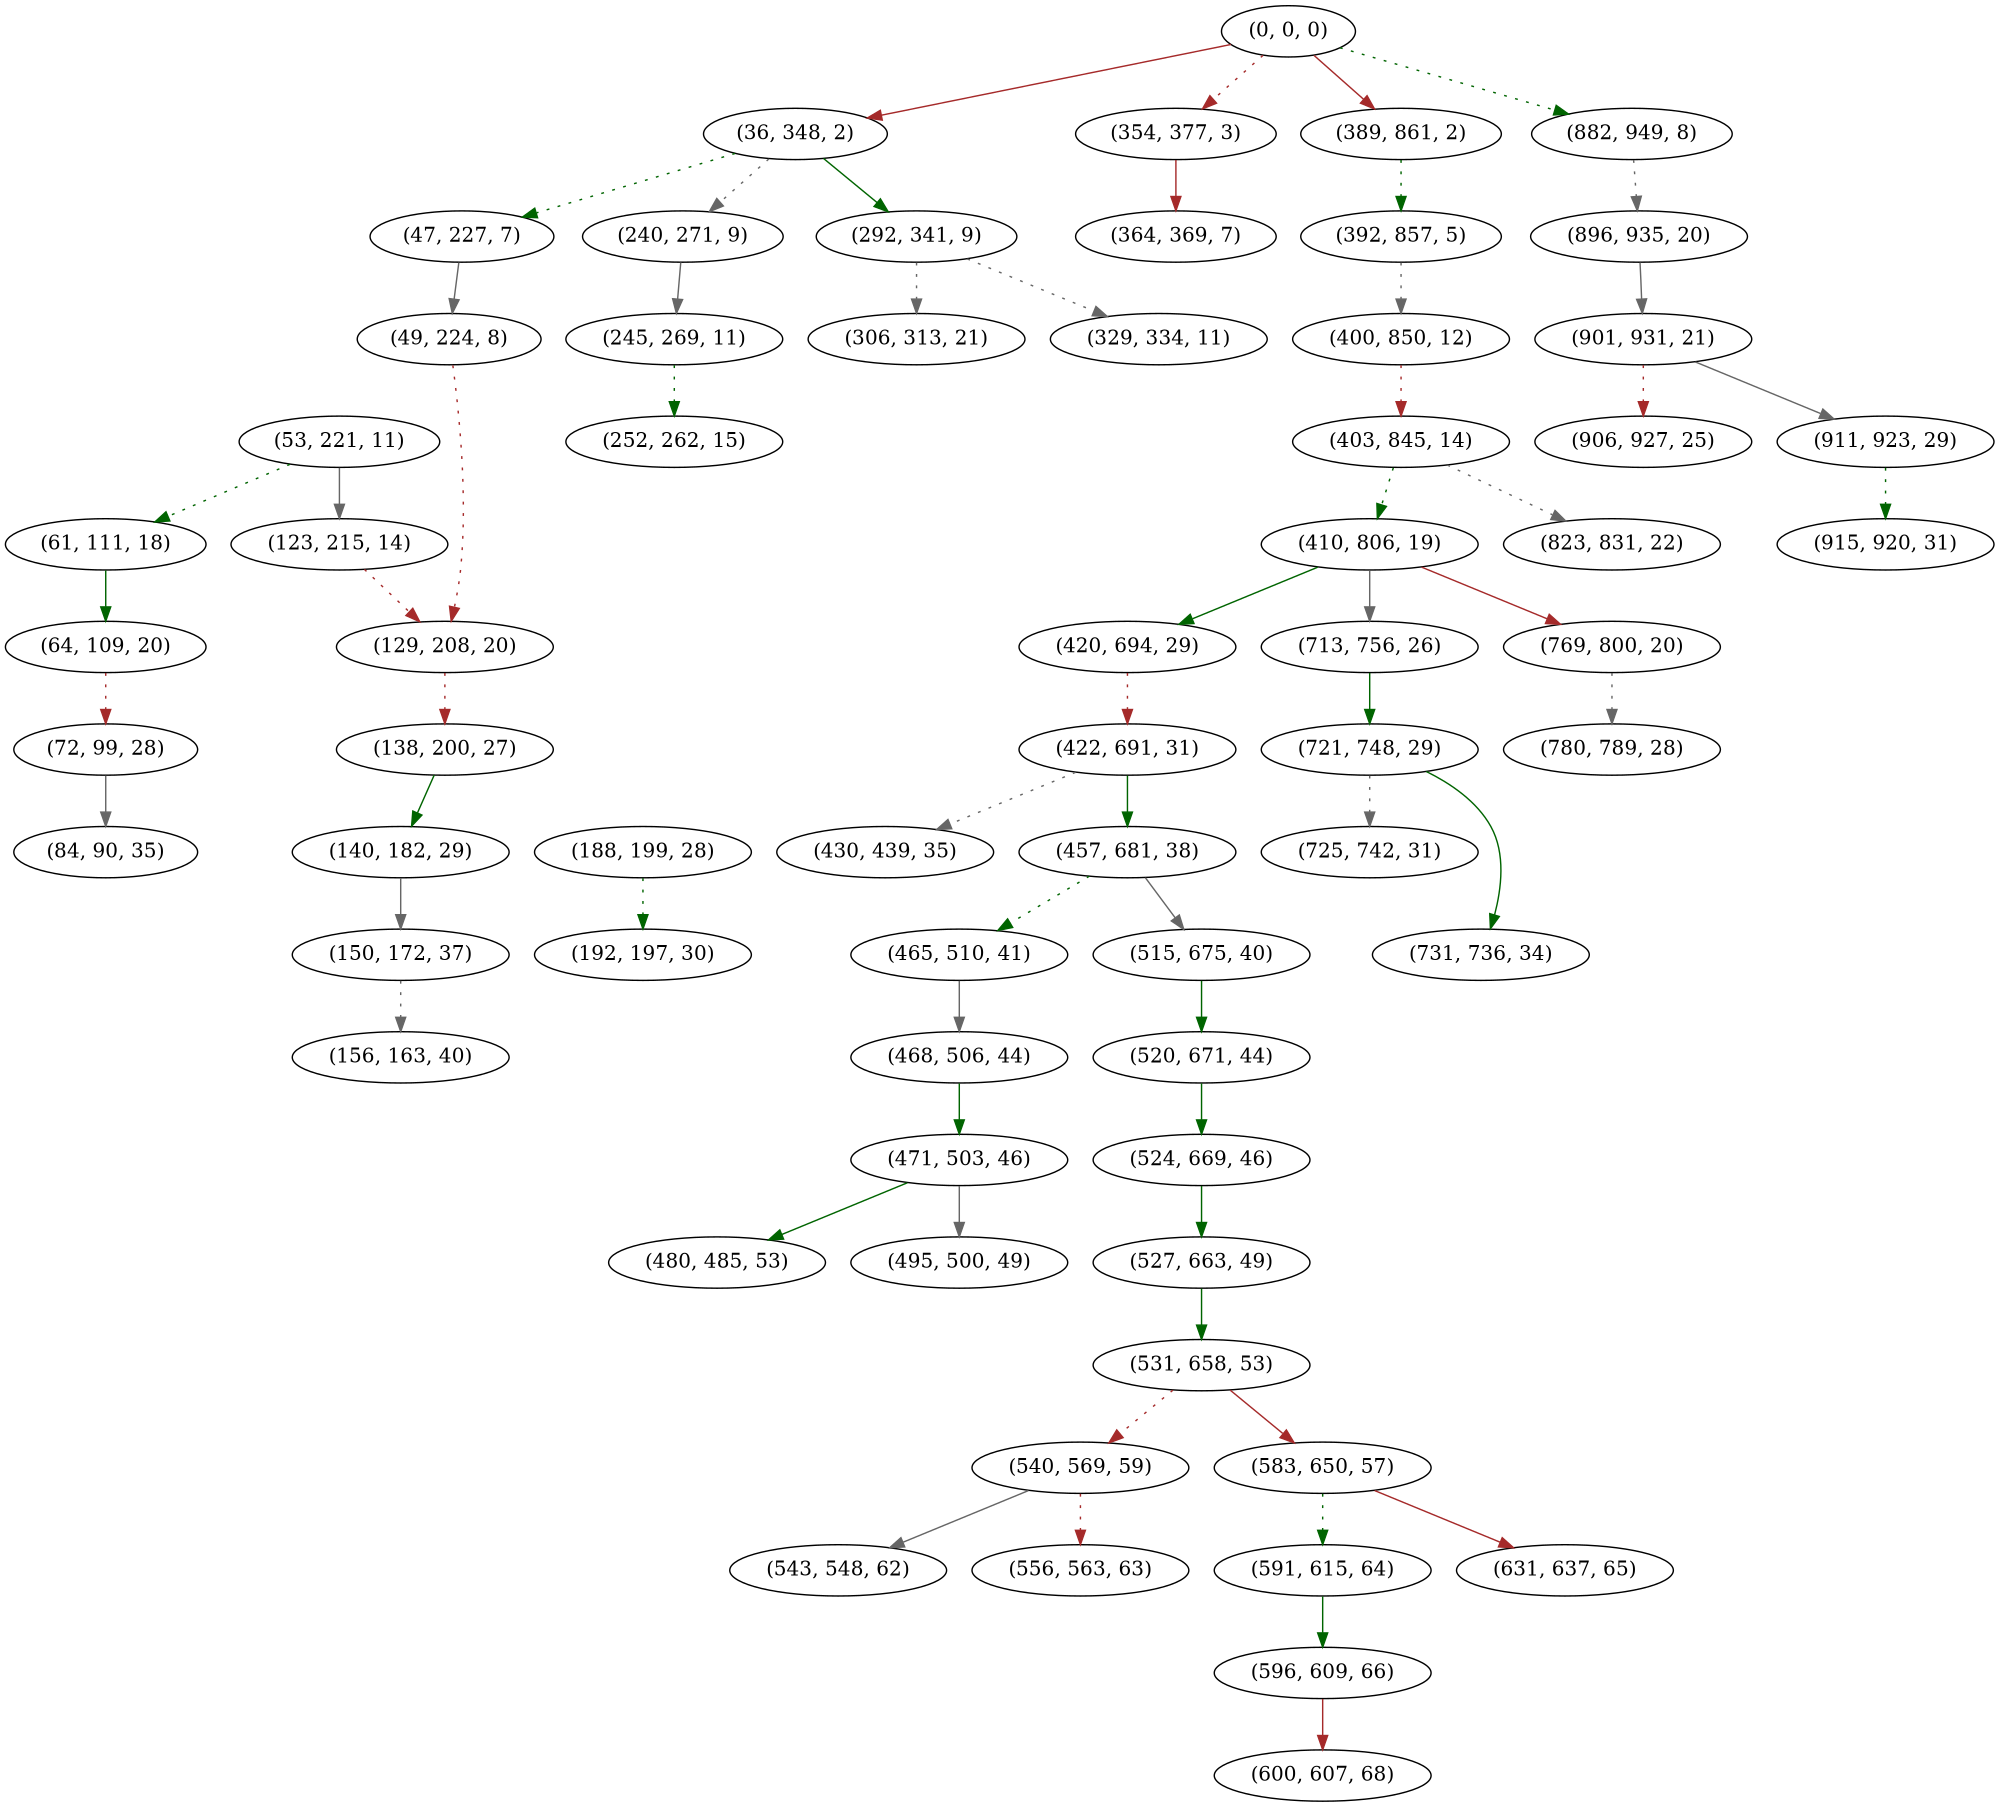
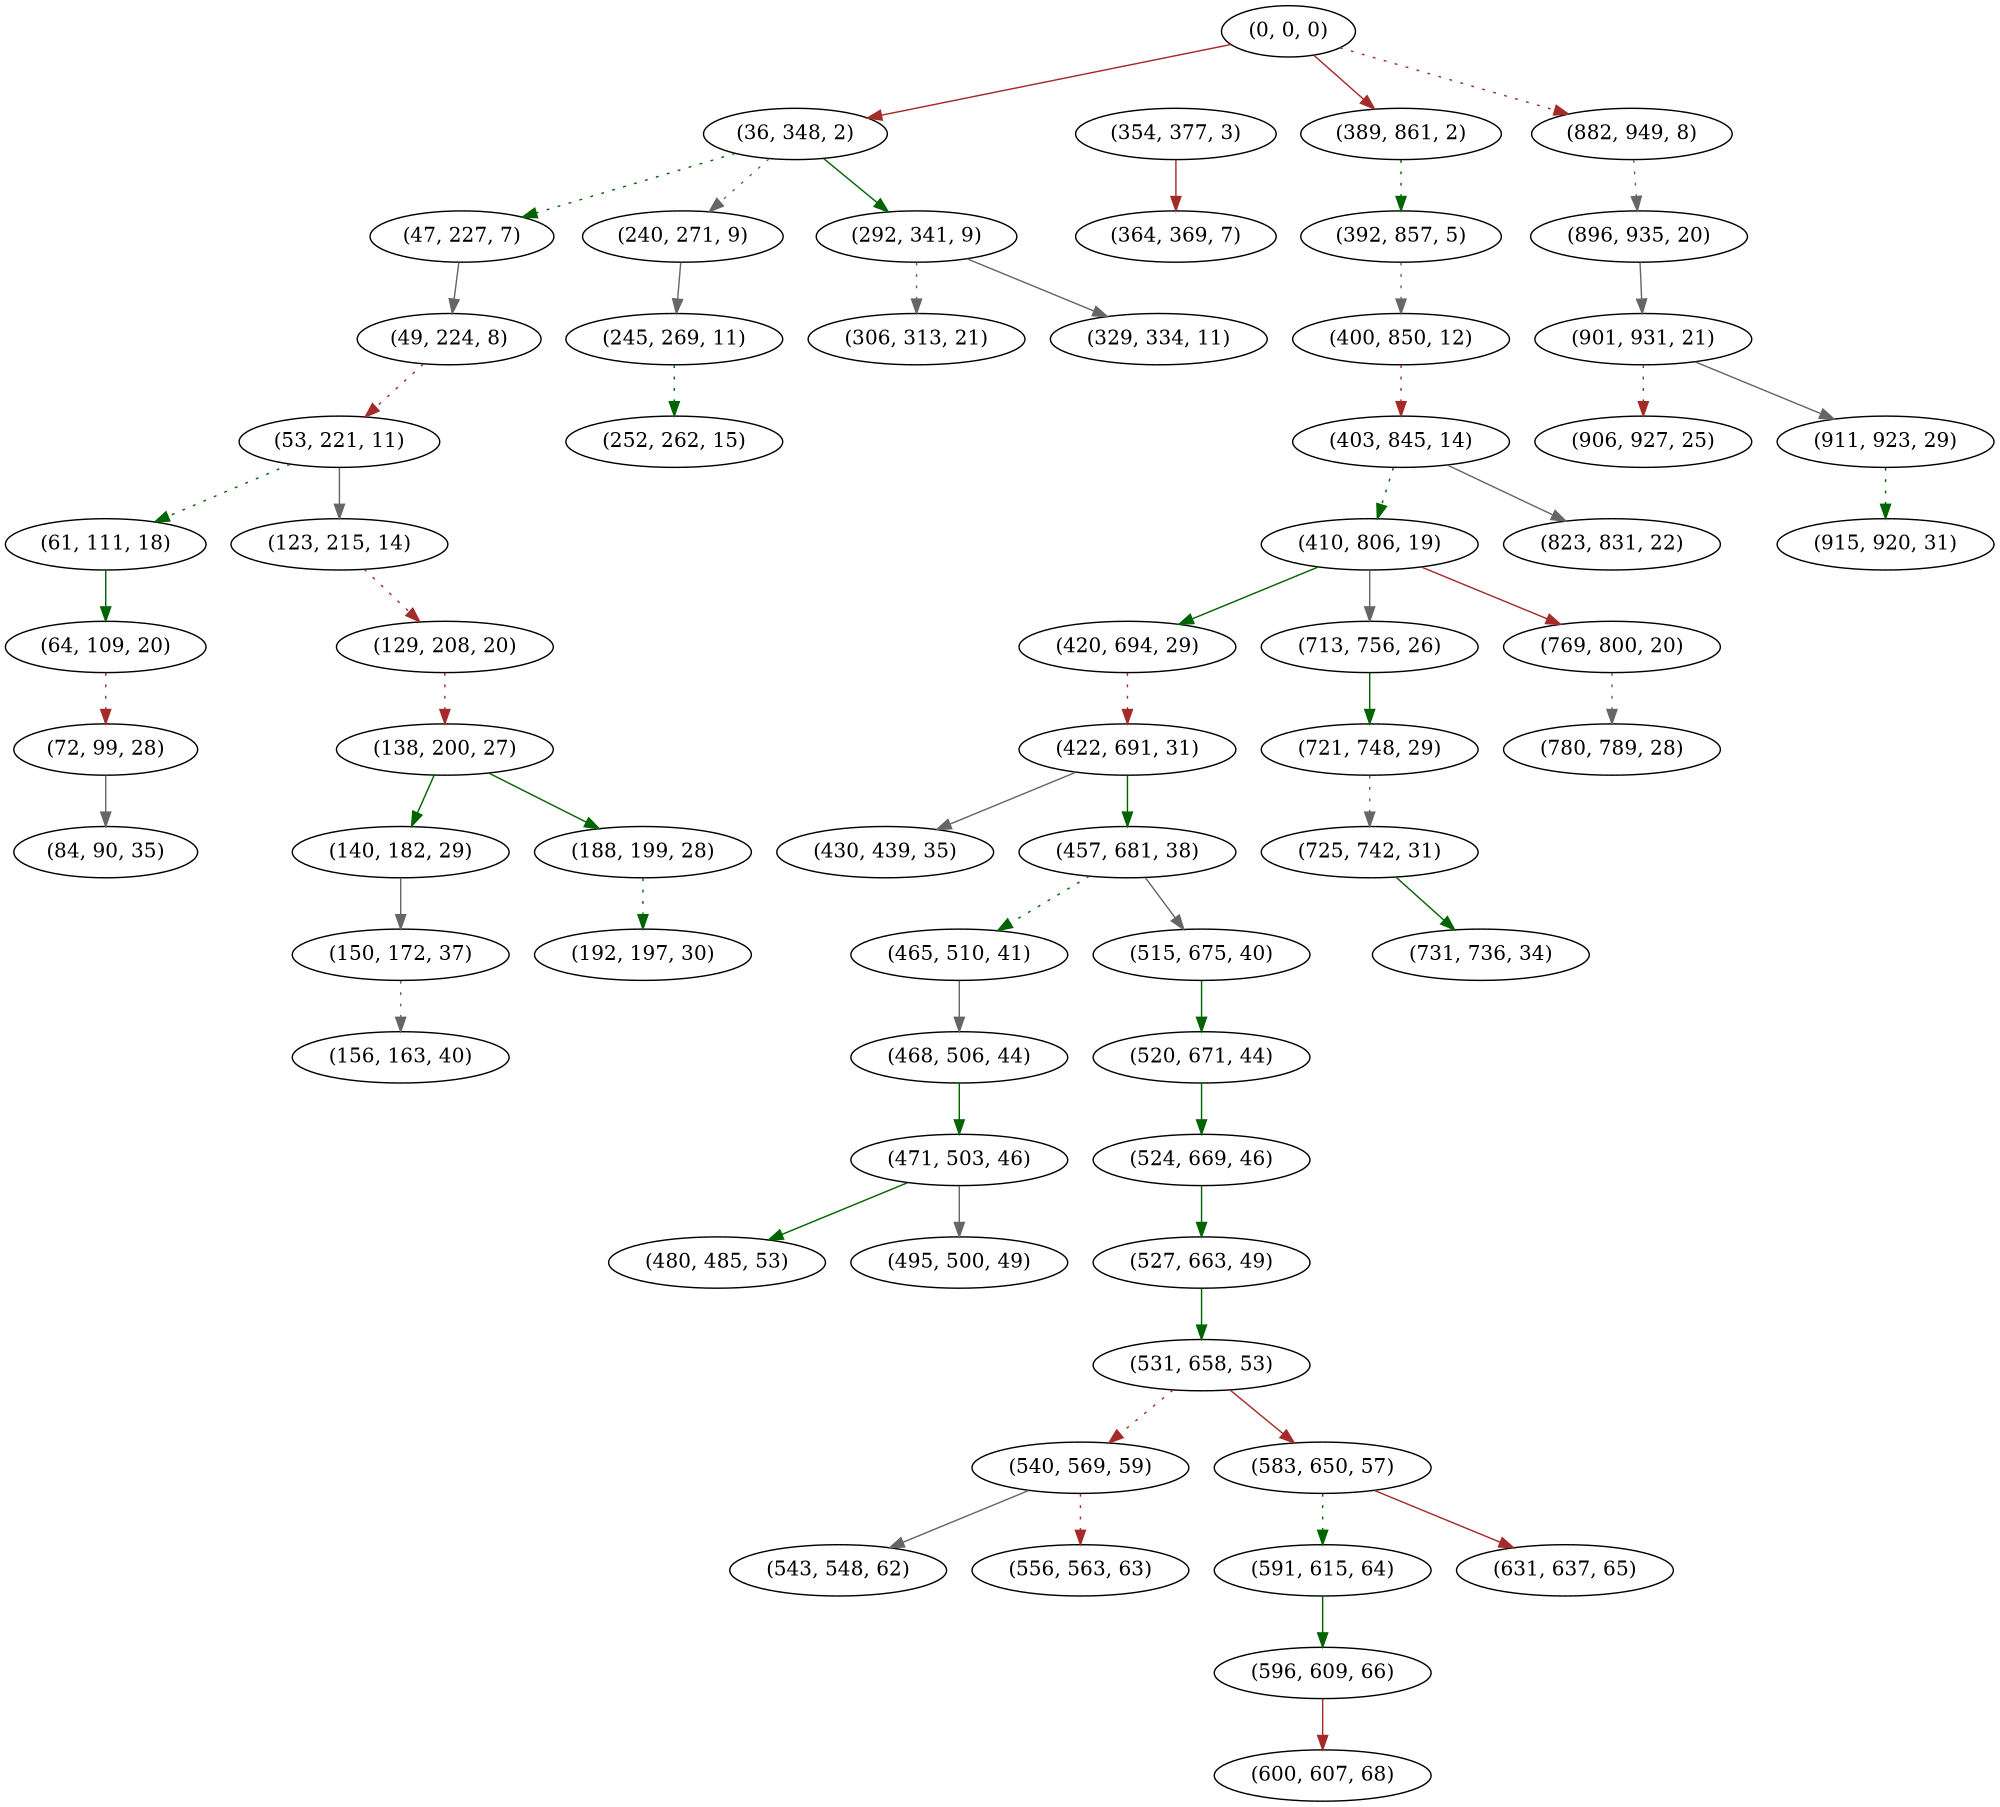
  digraph {
    edge [color=darkgreen style=solid]
    n1 [label="(36, 348, 2)"]
    "(0, 0, 0)"
    "(354, 377, 3)"
    "(389, 861, 2)"
    "(882, 949, 8)"
    "(47, 227, 7)"
    "(240, 271, 9)"
    "(292, 341, 9)"
    "(364, 369, 7)"
    "(392, 857, 5)"
    "(896, 935, 20)"
    "(49, 224, 8)"
    "(245, 269, 11)"
    "(306, 313, 21)"
    "(329, 334, 11)"
    "(53, 221, 11)"
    "(61, 111, 18)"
    "(123, 215, 14)"
    "(64, 109, 20)"
    "(129, 208, 20)"
    "(72, 99, 28)"
    "(84, 90, 35)"
    "(138, 200, 27)"
    "(140, 182, 29)"
    "(188, 199, 28)"
    "(150, 172, 37)"
    "(192, 197, 30)"
    "(156, 163, 40)"
    "(252, 262, 15)"
    "(400, 850, 12)"
    "(403, 845, 14)"
    "(410, 806, 19)"
    "(823, 831, 22)"
    "(420, 694, 29)"
    "(713, 756, 26)"
    "(769, 800, 20)"
    "(422, 691, 31)"
    "(721, 748, 29)"
    "(780, 789, 28)"
    "(430, 439, 35)"
    "(457, 681, 38)"
    "(465, 510, 41)"
    "(515, 675, 40)"
    "(468, 506, 44)"
    "(520, 671, 44)"
    "(471, 503, 46)"
    "(480, 485, 53)"
    "(495, 500, 49)"
    "(524, 669, 46)"
    "(527, 663, 49)"
    "(531, 658, 53)"
    "(540, 569, 59)"
    "(583, 650, 57)"
    "(543, 548, 62)"
    "(556, 563, 63)"
    "(591, 615, 64)"
    "(631, 637, 65)"
    "(596, 609, 66)"
    "(600, 607, 68)"
    "(725, 742, 31)"
    "(731, 736, 34)"
    "(901, 931, 21)"
    "(906, 927, 25)"
    "(911, 923, 29)"
    "(915, 920, 31)"
    n1 -> "(47, 227, 7)" [style=dotted]
    n1 -> "(240, 271, 9)" [color=gray40 style=dotted]
    n1 -> "(292, 341, 9)"
    "(0, 0, 0)" -> n1 [color=brown]
-   "(0, 0, 0)" -> "(354, 377, 3)" [color=brown style=dotted]
    "(0, 0, 0)" -> "(389, 861, 2)" [color=brown]
-   "(0, 0, 0)" -> "(882, 949, 8)" [style=dotted]
+   "(0, 0, 0)" -> "(882, 949, 8)" [color=brown style=dotted]
    "(354, 377, 3)" -> "(364, 369, 7)" [color=brown]
    "(389, 861, 2)" -> "(392, 857, 5)" [style=dotted]
    "(882, 949, 8)" -> "(896, 935, 20)" [color=gray40 style=dotted]
    "(47, 227, 7)" -> "(49, 224, 8)" [color=gray40]
    "(240, 271, 9)" -> "(245, 269, 11)" [color=gray40]
    "(292, 341, 9)" -> "(306, 313, 21)" [color=gray40 style=dotted]
-   "(292, 341, 9)" -> "(329, 334, 11)" [color=gray40 style=dotted]
+   "(292, 341, 9)" -> "(329, 334, 11)" [color=gray40]
    "(392, 857, 5)" -> "(400, 850, 12)" [color=gray40 style=dotted]
    "(896, 935, 20)" -> "(901, 931, 21)" [color=gray40]
-   "(49, 224, 8)" -> "(129, 208, 20)" [color=brown style=dotted]
+   "(49, 224, 8)" -> "(53, 221, 11)" [color=brown style=dotted]
    "(245, 269, 11)" -> "(252, 262, 15)" [style=dotted]
    "(53, 221, 11)" -> "(61, 111, 18)" [style=dotted]
    "(53, 221, 11)" -> "(123, 215, 14)" [color=gray40]
    "(61, 111, 18)" -> "(64, 109, 20)"
    "(123, 215, 14)" -> "(129, 208, 20)" [color=brown style=dotted]
    "(64, 109, 20)" -> "(72, 99, 28)" [color=brown style=dotted]
    "(129, 208, 20)" -> "(138, 200, 27)" [color=brown style=dotted]
    "(72, 99, 28)" -> "(84, 90, 35)" [color=gray40]
    "(138, 200, 27)" -> "(140, 182, 29)"
+   "(138, 200, 27)" -> "(188, 199, 28)"
    "(140, 182, 29)" -> "(150, 172, 37)" [color=gray40]
    "(188, 199, 28)" -> "(192, 197, 30)" [style=dotted]
    "(150, 172, 37)" -> "(156, 163, 40)" [color=gray40 style=dotted]
    "(400, 850, 12)" -> "(403, 845, 14)" [color=brown style=dotted]
    "(403, 845, 14)" -> "(410, 806, 19)" [style=dotted]
-   "(403, 845, 14)" -> "(823, 831, 22)" [color=gray40 style=dotted]
+   "(403, 845, 14)" -> "(823, 831, 22)" [color=gray40]
    "(410, 806, 19)" -> "(420, 694, 29)"
    "(410, 806, 19)" -> "(713, 756, 26)" [color=gray40]
    "(410, 806, 19)" -> "(769, 800, 20)" [color=brown]
    "(420, 694, 29)" -> "(422, 691, 31)" [color=brown style=dotted]
    "(713, 756, 26)" -> "(721, 748, 29)"
    "(769, 800, 20)" -> "(780, 789, 28)" [color=gray40 style=dotted]
-   "(422, 691, 31)" -> "(430, 439, 35)" [color=gray40 style=dotted]
+   "(422, 691, 31)" -> "(430, 439, 35)" [color=gray40]
    "(422, 691, 31)" -> "(457, 681, 38)"
    "(721, 748, 29)" -> "(725, 742, 31)" [color=gray40 style=dotted]
    "(457, 681, 38)" -> "(465, 510, 41)" [style=dotted]
    "(457, 681, 38)" -> "(515, 675, 40)" [color=gray40]
    "(465, 510, 41)" -> "(468, 506, 44)" [color=gray40]
    "(515, 675, 40)" -> "(520, 671, 44)"
    "(468, 506, 44)" -> "(471, 503, 46)"
    "(520, 671, 44)" -> "(524, 669, 46)"
    "(471, 503, 46)" -> "(480, 485, 53)"
    "(471, 503, 46)" -> "(495, 500, 49)" [color=gray40]
    "(524, 669, 46)" -> "(527, 663, 49)"
    "(527, 663, 49)" -> "(531, 658, 53)"
    "(531, 658, 53)" -> "(540, 569, 59)" [color=brown style=dotted]
    "(531, 658, 53)" -> "(583, 650, 57)" [color=brown]
    "(540, 569, 59)" -> "(543, 548, 62)" [color=gray40]
    "(540, 569, 59)" -> "(556, 563, 63)" [color=brown style=dotted]
    "(583, 650, 57)" -> "(591, 615, 64)" [style=dotted]
    "(583, 650, 57)" -> "(631, 637, 65)" [color=brown]
    "(591, 615, 64)" -> "(596, 609, 66)"
    "(596, 609, 66)" -> "(600, 607, 68)" [color=brown]
-   "(721, 748, 29)" -> "(731, 736, 34)"
+   "(725, 742, 31)" -> "(731, 736, 34)"
    "(901, 931, 21)" -> "(906, 927, 25)" [color=brown style=dotted]
    "(901, 931, 21)" -> "(911, 923, 29)" [color=gray40]
    "(911, 923, 29)" -> "(915, 920, 31)" [style=dotted]
  }
